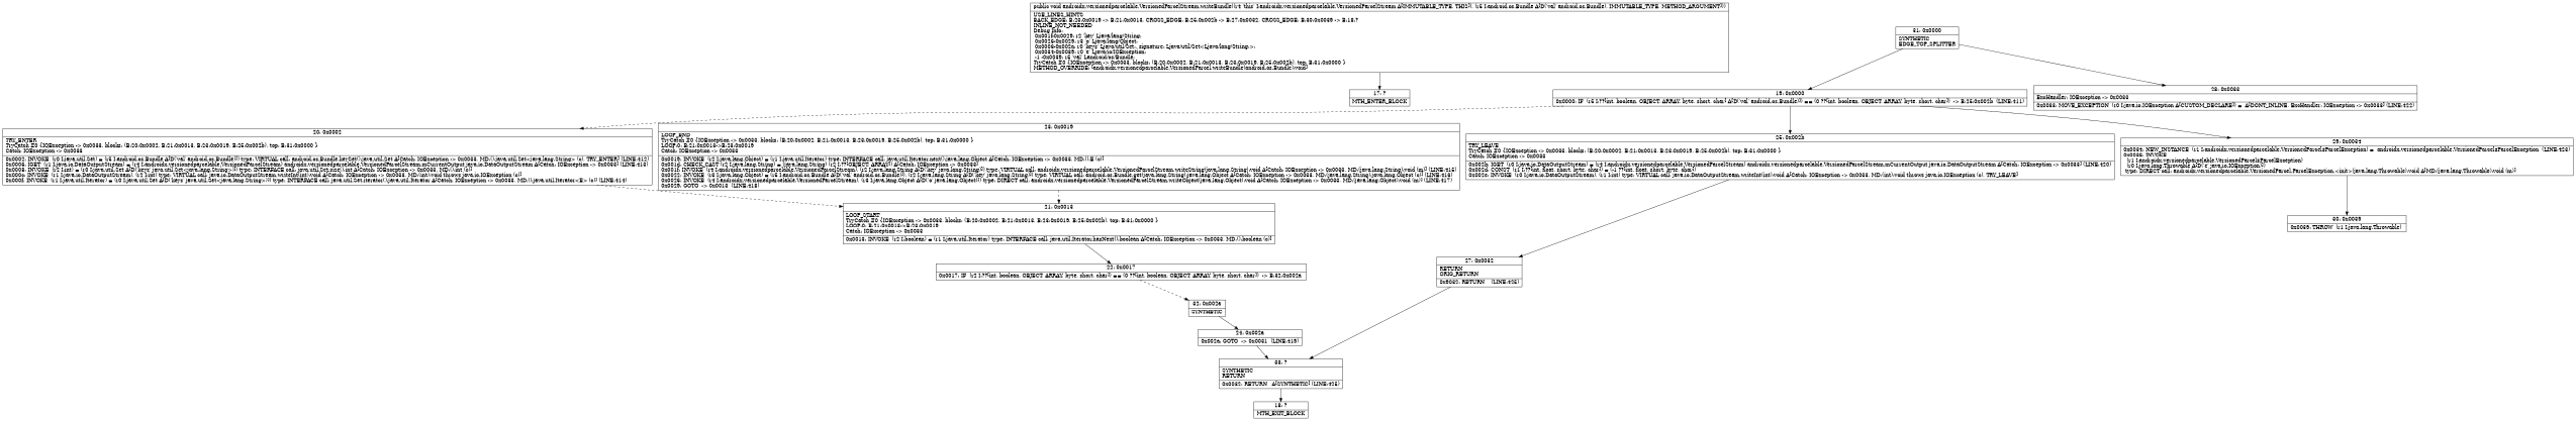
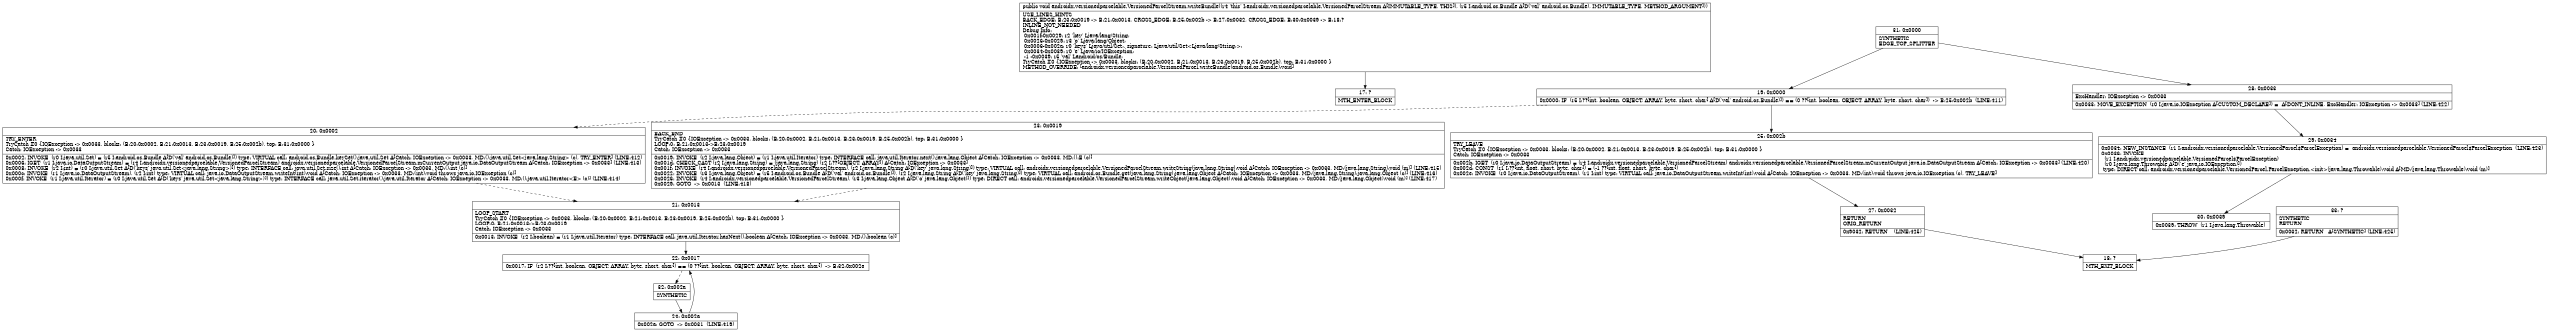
  digraph {
    node [shape=record]
    n1 [label="{17\:\ ?|MTH_ENTER_BLOCK\l}"]
    n2 [label="{31\:\ 0x0000|SYNTHETIC\lEDGE_TOP_SPLITTER\l}"]
    n3 [label="{19\:\ 0x0000|0x0000: IF  (r5 I:??[int, boolean, OBJECT, ARRAY, byte, short, char] A[D('val' android.os.Bundle)]) == (0 ??[int, boolean, OBJECT, ARRAY, byte, short, char])  \-\> B:25:0x002b  (LINE:411)\l}"]
    n4 [label="{28\:\ 0x0033|ExcHandler: IOException \-\> 0x0033\l|0x0033: MOVE_EXCEPTION  (r0 I:java.io.IOException A[CUSTOM_DECLARE]) =  A[DONT_INLINE, ExcHandler: IOException \-\> 0x0033] (LINE:422)\l}"]
    n5 [label="{20\:\ 0x0002|TRY_ENTER\lTryCatch #0 \{IOException \-\> 0x0033, blocks: (B:20:0x0002, B:21:0x0013, B:23:0x0019, B:25:0x002b), top: B:31:0x0000 \}\lCatch: IOException \-\> 0x0033\l|0x0002: INVOKE  (r0 I:java.util.Set) = (r5 I:android.os.Bundle A[D('val' android.os.Bundle)]) type: VIRTUAL call: android.os.Bundle.keySet():java.util.Set A[Catch: IOException \-\> 0x0033, MD:():java.util.Set\<java.lang.String\> (c), TRY_ENTER] (LINE:412)\l0x0006: IGET  (r1 I:java.io.DataOutputStream) = (r4 I:androidx.versionedparcelable.VersionedParcelStream) androidx.versionedparcelable.VersionedParcelStream.mCurrentOutput java.io.DataOutputStream A[Catch: IOException \-\> 0x0033] (LINE:413)\l0x0008: INVOKE  (r2 I:int) = (r0 I:java.util.Set A[D('keys' java.util.Set\<java.lang.String\>)]) type: INTERFACE call: java.util.Set.size():int A[Catch: IOException \-\> 0x0033, MD:():int (c)]\l0x000c: INVOKE  (r1 I:java.io.DataOutputStream), (r2 I:int) type: VIRTUAL call: java.io.DataOutputStream.writeInt(int):void A[Catch: IOException \-\> 0x0033, MD:(int):void throws java.io.IOException (c)]\l0x000f: INVOKE  (r1 I:java.util.Iterator) = (r0 I:java.util.Set A[D('keys' java.util.Set\<java.lang.String\>)]) type: INTERFACE call: java.util.Set.iterator():java.util.Iterator A[Catch: IOException \-\> 0x0033, MD:():java.util.Iterator\<E\> (c)] (LINE:414)\l}"]
    n6 [label="{25\:\ 0x002b|TRY_LEAVE\lTryCatch #0 \{IOException \-\> 0x0033, blocks: (B:20:0x0002, B:21:0x0013, B:23:0x0019, B:25:0x002b), top: B:31:0x0000 \}\lCatch: IOException \-\> 0x0033\l|0x002b: IGET  (r0 I:java.io.DataOutputStream) = (r4 I:androidx.versionedparcelable.VersionedParcelStream) androidx.versionedparcelable.VersionedParcelStream.mCurrentOutput java.io.DataOutputStream A[Catch: IOException \-\> 0x0033] (LINE:420)\l0x002d: CONST  (r1 I:??[int, float, short, byte, char]) = (\-1 ??[int, float, short, byte, char]) \l0x002e: INVOKE  (r0 I:java.io.DataOutputStream), (r1 I:int) type: VIRTUAL call: java.io.DataOutputStream.writeInt(int):void A[Catch: IOException \-\> 0x0033, MD:(int):void throws java.io.IOException (c), TRY_LEAVE]\l}"]
    n7 [label="{29\:\ 0x0034|0x0034: NEW_INSTANCE  (r1 I:androidx.versionedparcelable.VersionedParcel$ParcelException) =  androidx.versionedparcelable.VersionedParcel$ParcelException  (LINE:423)\l0x0036: INVOKE  \l  (r1 I:androidx.versionedparcelable.VersionedParcel$ParcelException)\l  (r0 I:java.lang.Throwable A[D('e' java.io.IOException)])\l type: DIRECT call: androidx.versionedparcelable.VersionedParcel.ParcelException.\<init\>(java.lang.Throwable):void A[MD:(java.lang.Throwable):void (m)]\l}"]
    n8 [label="{21\:\ 0x0013|LOOP_START\lTryCatch #0 \{IOException \-\> 0x0033, blocks: (B:20:0x0002, B:21:0x0013, B:23:0x0019, B:25:0x002b), top: B:31:0x0000 \}\lLOOP:0: B:21:0x0013\-\>B:23:0x0019\lCatch: IOException \-\> 0x0033\l|0x0013: INVOKE  (r2 I:boolean) = (r1 I:java.util.Iterator) type: INTERFACE call: java.util.Iterator.hasNext():boolean A[Catch: IOException \-\> 0x0033, MD:():boolean (c)]\l}"]
    n9 [label="{27\:\ 0x0032|RETURN\lORIG_RETURN\l|0x9032: RETURN    (LINE:425)\l}"]
    n10 [label="{22\:\ 0x0017|0x0017: IF  (r2 I:??[int, boolean, OBJECT, ARRAY, byte, short, char]) == (0 ??[int, boolean, OBJECT, ARRAY, byte, short, char])  \-\> B:32:0x002a \l}"]
    n11 [label="{32\:\ 0x002a|SYNTHETIC\l}"]
-   n12 [label="{23\:\ 0x0019|LOOP_END\lTryCatch #0 \{IOException \-\> 0x0033, blocks: (B:20:0x0002, B:21:0x0013, B:23:0x0019, B:25:0x002b), top: B:31:0x0000 \}\lLOOP:0: B:21:0x0013\-\>B:23:0x0019\lCatch: IOException \-\> 0x0033\l|0x0019: INVOKE  (r2 I:java.lang.Object) = (r1 I:java.util.Iterator) type: INTERFACE call: java.util.Iterator.next():java.lang.Object A[Catch: IOException \-\> 0x0033, MD:():E (c)]\l0x001d: CHECK_CAST (r2 I:java.lang.String) = (java.lang.String) (r2 I:??[OBJECT, ARRAY]) A[Catch: IOException \-\> 0x0033]\l0x001f: INVOKE  (r4 I:androidx.versionedparcelable.VersionedParcelStream), (r2 I:java.lang.String A[D('key' java.lang.String)]) type: VIRTUAL call: androidx.versionedparcelable.VersionedParcelStream.writeString(java.lang.String):void A[Catch: IOException \-\> 0x0033, MD:(java.lang.String):void (m)] (LINE:415)\l0x0022: INVOKE  (r3 I:java.lang.Object) = (r5 I:android.os.Bundle A[D('val' android.os.Bundle)]), (r2 I:java.lang.String A[D('key' java.lang.String)]) type: VIRTUAL call: android.os.Bundle.get(java.lang.String):java.lang.Object A[Catch: IOException \-\> 0x0033, MD:(java.lang.String):java.lang.Object (c)] (LINE:416)\l0x0026: INVOKE  (r4 I:androidx.versionedparcelable.VersionedParcelStream), (r3 I:java.lang.Object A[D('o' java.lang.Object)]) type: DIRECT call: androidx.versionedparcelable.VersionedParcelStream.writeObject(java.lang.Object):void A[Catch: IOException \-\> 0x0033, MD:(java.lang.Object):void (m)] (LINE:417)\l0x0029: GOTO  \-\> 0x0013  (LINE:418)\l}"]
+   n12 [label="{23\:\ 0x0019|BACK_END\lTryCatch #0 \{IOException \-\> 0x0033, blocks: (B:20:0x0002, B:21:0x0013, B:23:0x0019, B:25:0x002b), top: B:31:0x0000 \}\lLOOP:0: B:21:0x0013\-\>B:23:0x0019\lCatch: IOException \-\> 0x0033\l|0x0019: INVOKE  (r2 I:java.lang.Object) = (r1 I:java.util.Iterator) type: INTERFACE call: java.util.Iterator.next():java.lang.Object A[Catch: IOException \-\> 0x0033, MD:():E (c)]\l0x001d: CHECK_CAST (r2 I:java.lang.String) = (java.lang.String) (r2 I:??[OBJECT, ARRAY]) A[Catch: IOException \-\> 0x0033]\l0x001f: INVOKE  (r4 I:androidx.versionedparcelable.VersionedParcelStream), (r2 I:java.lang.String A[D('key' java.lang.String)]) type: VIRTUAL call: androidx.versionedparcelable.VersionedParcelStream.writeString(java.lang.String):void A[Catch: IOException \-\> 0x0033, MD:(java.lang.String):void (m)] (LINE:415)\l0x0022: INVOKE  (r3 I:java.lang.Object) = (r5 I:android.os.Bundle A[D('val' android.os.Bundle)]), (r2 I:java.lang.String A[D('key' java.lang.String)]) type: VIRTUAL call: android.os.Bundle.get(java.lang.String):java.lang.Object A[Catch: IOException \-\> 0x0033, MD:(java.lang.String):java.lang.Object (c)] (LINE:416)\l0x0026: INVOKE  (r4 I:androidx.versionedparcelable.VersionedParcelStream), (r3 I:java.lang.Object A[D('o' java.lang.Object)]) type: DIRECT call: androidx.versionedparcelable.VersionedParcelStream.writeObject(java.lang.Object):void A[Catch: IOException \-\> 0x0033, MD:(java.lang.Object):void (m)] (LINE:417)\l0x0029: GOTO  \-\> 0x0013  (LINE:418)\l}"]
    n13 [label="{24\:\ 0x002a|0x002a: GOTO  \-\> 0x0031  (LINE:419)\l}"]
    n14 [label="{33\:\ ?|SYNTHETIC\lRETURN\l|0x0032: RETURN   A[SYNTHETIC] (LINE:425)\l}"]
    n15 [label="{18\:\ ?|MTH_EXIT_BLOCK\l}"]
    n16 [label="{30\:\ 0x0039|0x0039: THROW  (r1 I:java.lang.Throwable) \l}"]
    n17 [label="{public void androidx.versionedparcelable.VersionedParcelStream.writeBundle((r4 'this' I:androidx.versionedparcelable.VersionedParcelStream A[IMMUTABLE_TYPE, THIS]), (r5 I:android.os.Bundle A[D('val' android.os.Bundle), IMMUTABLE_TYPE, METHOD_ARGUMENT]))  | USE_LINES_HINTS\lBACK_EDGE: B:23:0x0019 \-\> B:21:0x0013, CROSS_EDGE: B:25:0x002b \-\> B:27:0x0032, CROSS_EDGE: B:30:0x0039 \-\> B:18:?\lINLINE_NOT_NEEDED\lDebug Info:\l  0x001f\-0x0029: r2 'key' Ljava\/lang\/String;\l  0x0026\-0x0029: r3 'o' Ljava\/lang\/Object;\l  0x0006\-0x002a: r0 'keys' Ljava\/util\/Set;, signature: Ljava\/util\/Set\<Ljava\/lang\/String;\>;\l  0x0034\-0x0039: r0 'e' Ljava\/io\/IOException;\l  \-1 \-0x0039: r5 'val' Landroid\/os\/Bundle;\lTryCatch #0 \{IOException \-\> 0x0033, blocks: (B:20:0x0002, B:21:0x0013, B:23:0x0019, B:25:0x002b), top: B:31:0x0000 \}\lMETHOD_OVERRIDE: [androidx.versionedparcelable.VersionedParcel.writeBundle(android.os.Bundle):void]\l}"]
    n2 -> n3
    n2 -> n4
    n3 -> n5 [style=dashed]
    n3 -> n6
-   n3 -> n7
+   n4 -> n7
    n5 -> n8 [style=dashed]
    n6 -> n9
    n7 -> n16
    n8 -> n10
-   n9 -> n14
+   n9 -> n15
    n10 -> n11 [style=dashed]
    n11 -> n13
    n12 -> n8 [style=dashed]
-   n13 -> n14
+   n13 -> n10
    n14 -> n15
    n17 -> n1
  }
